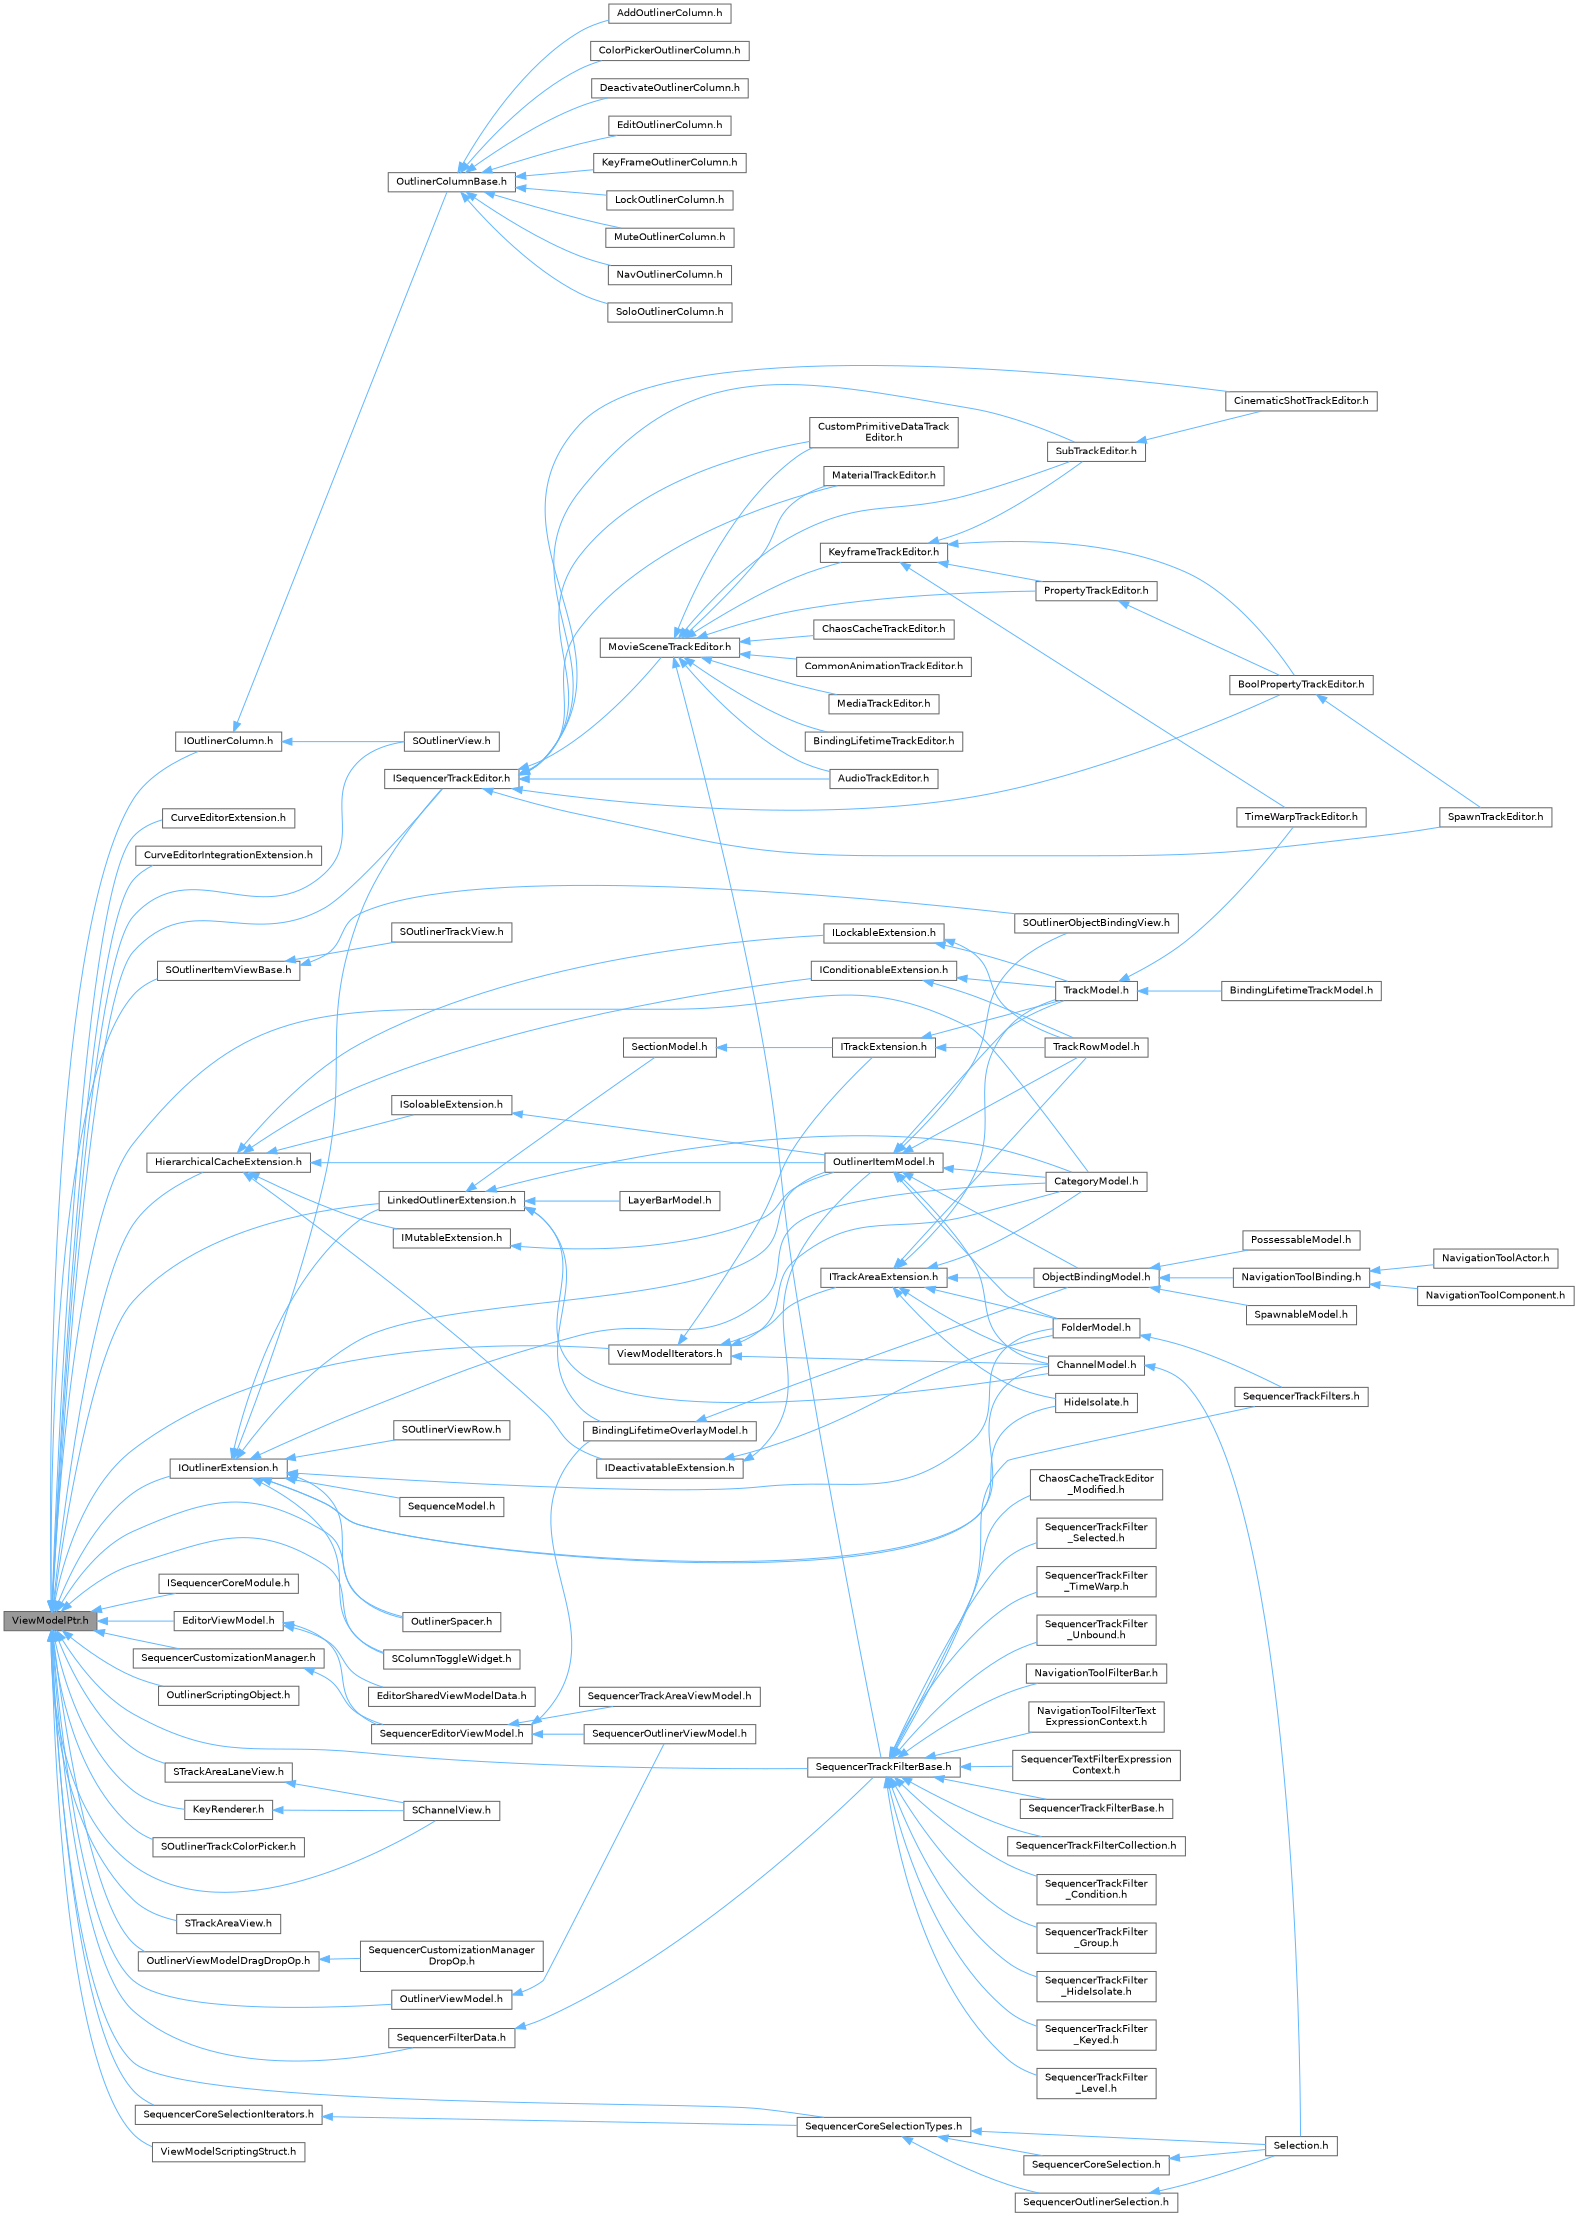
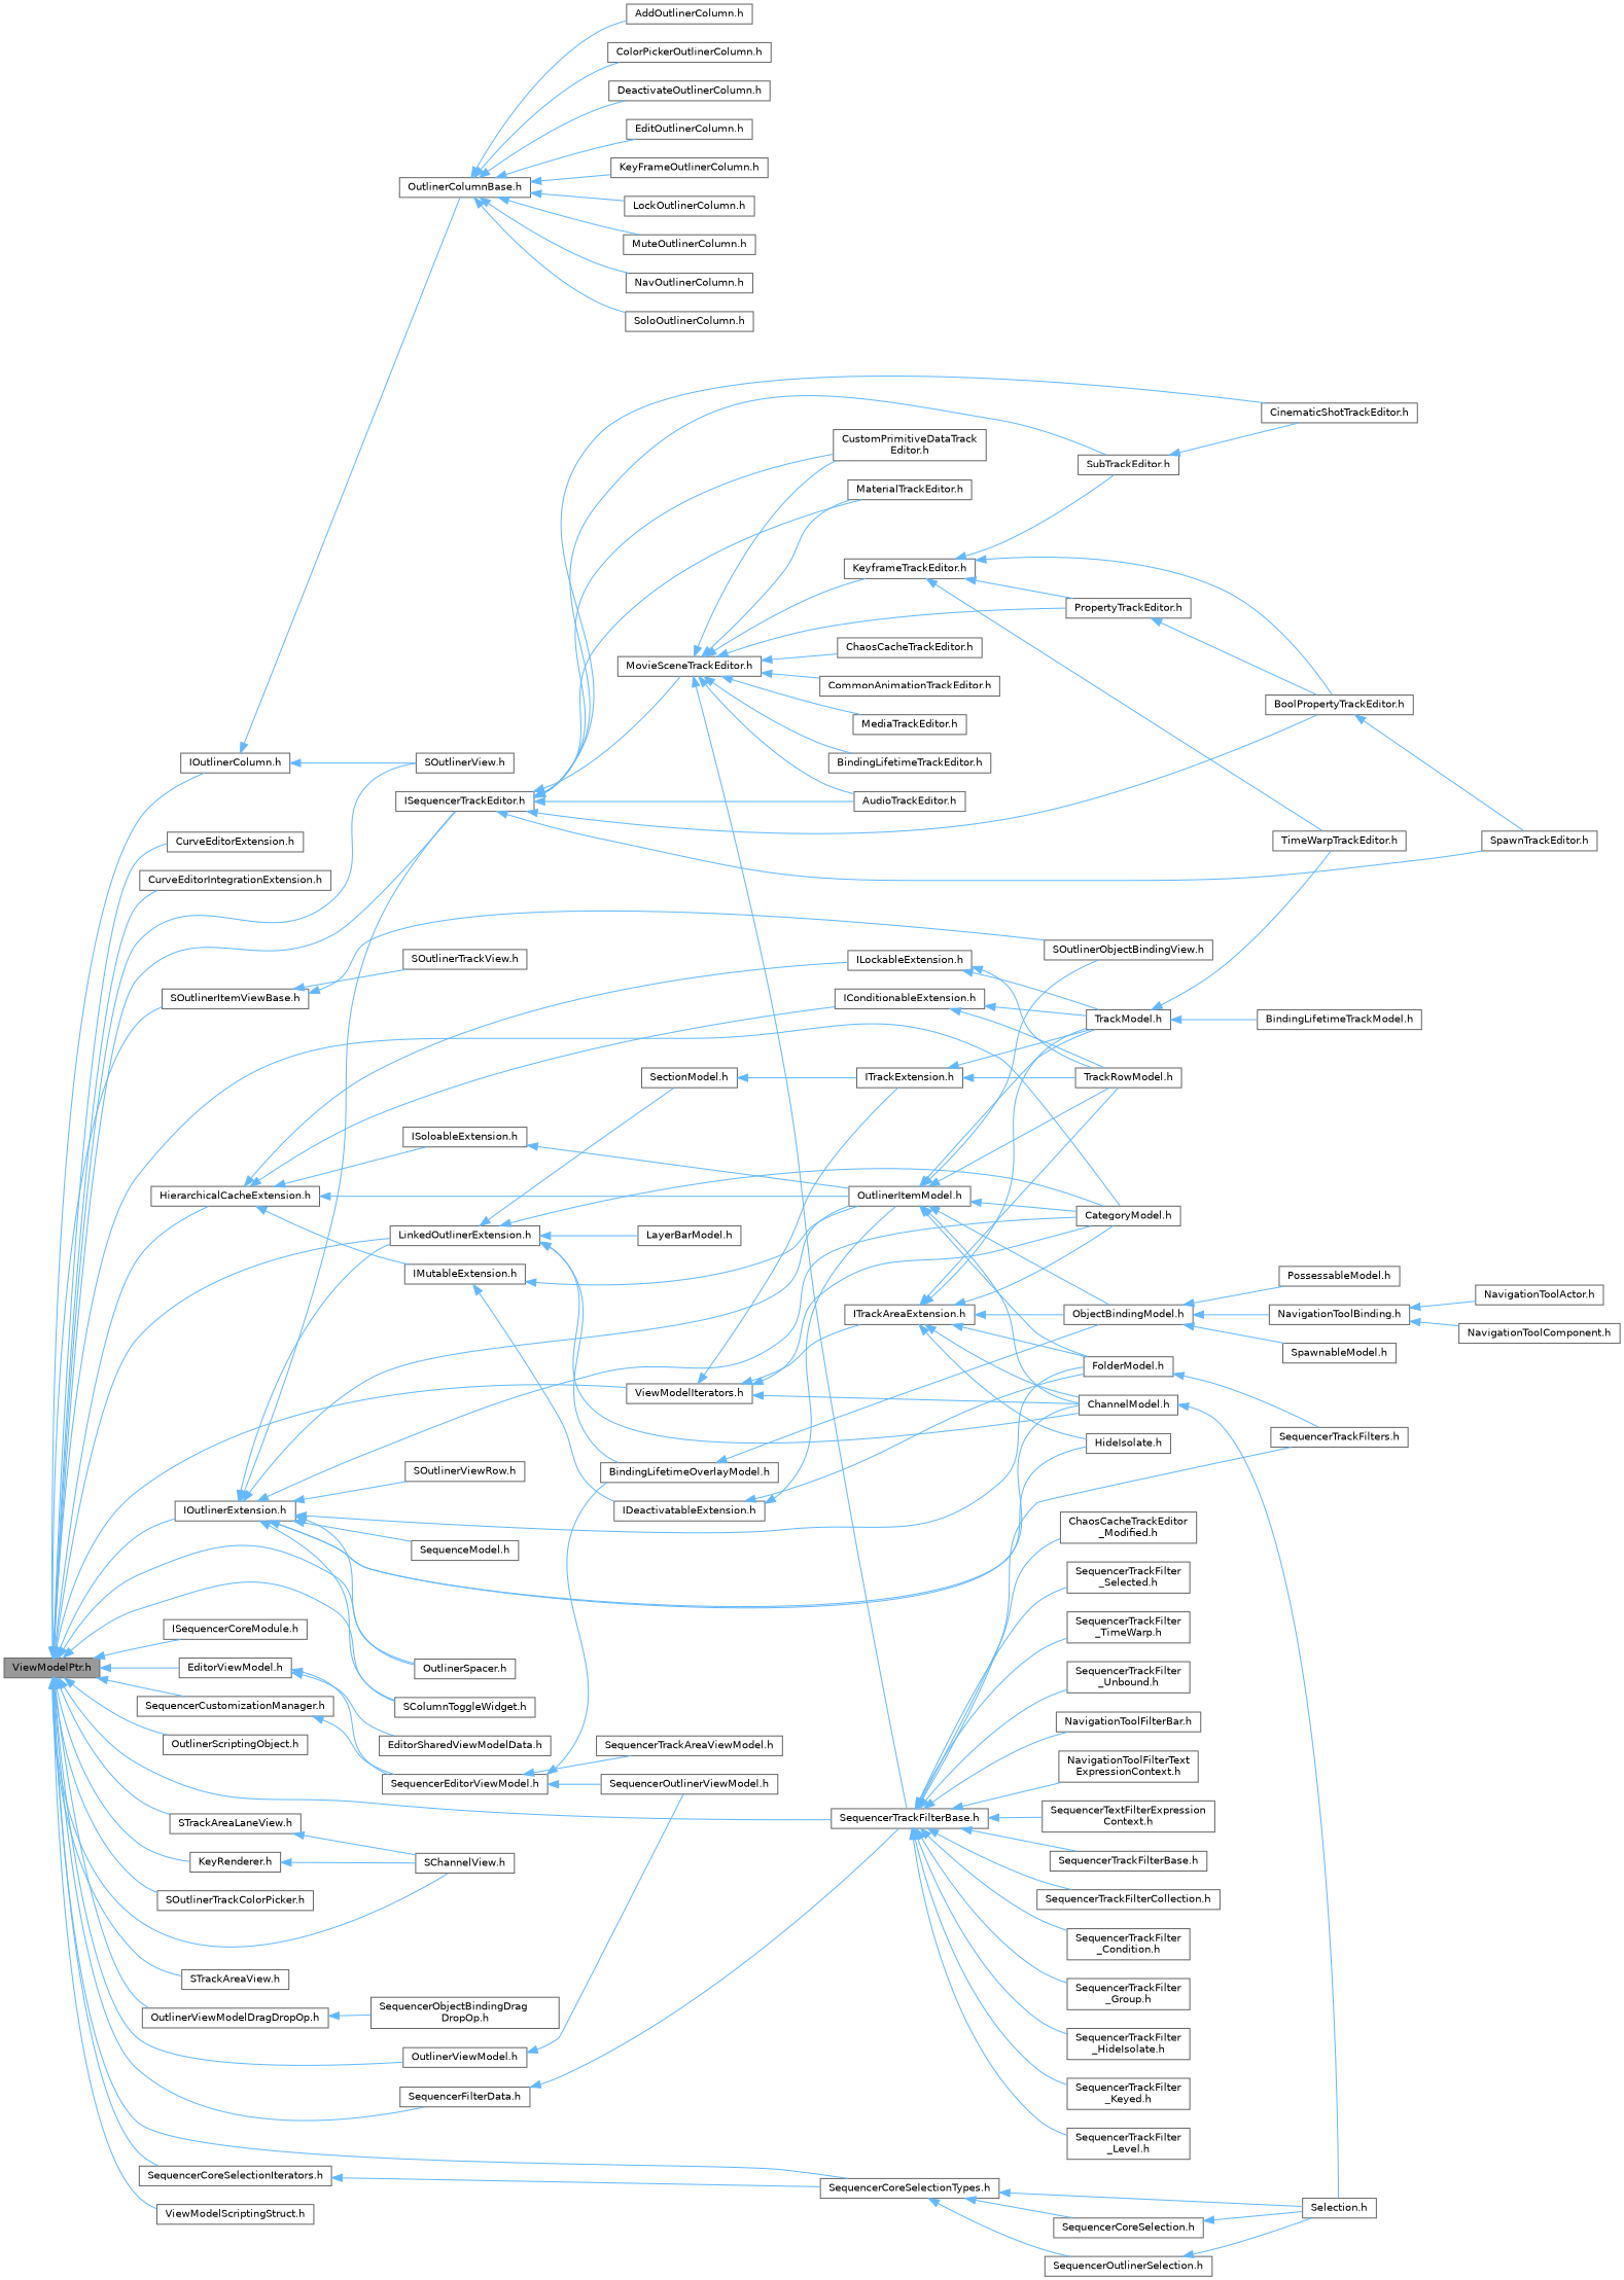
  digraph {
    rankdir=LR
    node [color=grey40 fillcolor=white fontname=Helvetica fontsize=10 shape=box style=filled]
    edge [color=steelblue1 dir=back fontname=Helvetica fontsize=10 labelfontname=Helvetica labelfontsize=10 style=solid]
    n1 [color=gray40 fillcolor=grey60 fontcolor=black height=0.2 label="ViewModelPtr.h" width=0.4]
    n2 [height=0.2 label="CategoryModel.h" width=0.4]
    n3 [height=0.2 label="CurveEditorExtension.h" width=0.4]
    n4 [height=0.2 label="CurveEditorIntegrationExtension.h" width=0.4]
    n5 [height=0.2 label="EditorViewModel.h" width=0.4]
    n6 [height=0.2 label="HierarchicalCacheExtension.h" width=0.4]
    n7 [height=0.2 label="IOutlinerColumn.h" width=0.4]
    n8 [height=0.2 label="SOutlinerView.h" width=0.4]
    n9 [height=0.2 label="IOutlinerExtension.h" width=0.4]
    n10 [height=0.2 label="ISequencerTrackEditor.h" width=0.4]
    n11 [height=0.2 label="SequencerTrackFilterBase.h" width=0.4]
    n12 [height=0.2 label="LinkedOutlinerExtension.h" width=0.4]
    n13 [height=0.2 label="OutlinerSpacer.h" width=0.4]
    n14 [height=0.2 label="SColumnToggleWidget.h" width=0.4]
    n15 [height=0.2 label="ISequencerCoreModule.h" width=0.4]
    n16 [height=0.2 label="KeyRenderer.h" width=0.4]
    n17 [height=0.2 label="SChannelView.h" width=0.4]
    n18 [height=0.2 label="OutlinerScriptingObject.h" width=0.4]
    n19 [height=0.2 label="OutlinerViewModel.h" width=0.4]
    n20 [height=0.2 label="OutlinerViewModelDragDropOp.h" width=0.4]
    n21 [height=0.2 label="SOutlinerItemViewBase.h" width=0.4]
    n22 [height=0.2 label="SOutlinerTrackColorPicker.h" width=0.4]
    n23 [height=0.2 label="STrackAreaLaneView.h" width=0.4]
    n24 [height=0.2 label="STrackAreaView.h" width=0.4]
    n25 [height=0.2 label="SequencerCoreSelectionIterators.h" width=0.4]
    n26 [height=0.2 label="SequencerCoreSelectionTypes.h" width=0.4]
    n27 [height=0.2 label="SequencerCustomizationManager.h" width=0.4]
    n28 [height=0.2 label="SequencerFilterData.h" width=0.4]
    n29 [height=0.2 label="ViewModelIterators.h" width=0.4]
    n30 [height=0.2 label="ViewModelScriptingStruct.h" width=0.4]
    n31 [height=0.2 label="ChannelModel.h" width=0.4]
    n32 [height=0.2 label="Selection.h" width=0.4]
    n33 [height=0.2 label="EditorSharedViewModelData.h" width=0.4]
    n34 [height=0.2 label="SequencerEditorViewModel.h" width=0.4]
    n35 [height=0.2 label="IConditionableExtension.h" width=0.4]
    n36 [height=0.2 label="IDeactivatableExtension.h" width=0.4]
    n37 [height=0.2 label="OutlinerItemModel.h" width=0.4]
    n38 [height=0.2 label="ILockableExtension.h" width=0.4]
    n39 [height=0.2 label="IMutableExtension.h" width=0.4]
    n40 [height=0.2 label="ISoloableExtension.h" width=0.4]
    n41 [height=0.2 label="OutlinerColumnBase.h" width=0.4]
    n42 [height=0.2 label="FolderModel.h" width=0.4]
    n43 [height=0.2 label="SOutlinerViewRow.h" width=0.4]
    n44 [height=0.2 label="HideIsolate.h" width=0.4]
    n45 [height=0.2 label="SequenceModel.h" width=0.4]
    n46 [height=0.2 label="AudioTrackEditor.h" width=0.4]
    n47 [height=0.2 label="BoolPropertyTrackEditor.h" width=0.4]
    n48 [height=0.2 label="SpawnTrackEditor.h" width=0.4]
    n49 [height=0.2 label="CinematicShotTrackEditor.h" width=0.4]
    n50 [height=0.2 label="CustomPrimitiveDataTrack\lEditor.h" width=0.4]
    n51 [height=0.2 label="MaterialTrackEditor.h" width=0.4]
    n52 [height=0.2 label="MovieSceneTrackEditor.h" width=0.4]
    n53 [height=0.2 label="SubTrackEditor.h" width=0.4]
    n54 [height=0.2 label="SequencerTrackFilters.h" width=0.4]
    n55 [height=0.2 label="NavigationToolFilterBar.h" width=0.4]
    n56 [height=0.2 label="NavigationToolFilterText\lExpressionContext.h" width=0.4]
    n57 [height=0.2 label="SequencerTextFilterExpression\lContext.h" width=0.4]
    n58 [height=0.2 label="SequencerTrackFilterBase.h" width=0.4]
    n59 [height=0.2 label="SequencerTrackFilterCollection.h" width=0.4]
    n60 [height=0.2 label="SequencerTrackFilter\l_Condition.h" width=0.4]
    n61 [height=0.2 label="SequencerTrackFilter\l_Group.h" width=0.4]
    n62 [height=0.2 label="SequencerTrackFilter\l_HideIsolate.h" width=0.4]
    n63 [height=0.2 label="SequencerTrackFilter\l_Keyed.h" width=0.4]
    n64 [height=0.2 label="SequencerTrackFilter\l_Level.h" width=0.4]
    n65 [height=0.2 label="ChaosCacheTrackEditor\l_Modified.h" width=0.4]
    n66 [height=0.2 label="SequencerTrackFilter\l_Selected.h" width=0.4]
    n67 [height=0.2 label="SequencerTrackFilter\l_TimeWarp.h" width=0.4]
    n68 [height=0.2 label="SequencerTrackFilter\l_Unbound.h" width=0.4]
    n69 [height=0.2 label="BindingLifetimeOverlayModel.h" width=0.4]
    n70 [height=0.2 label="SectionModel.h" width=0.4]
    n71 [height=0.2 label="LayerBarModel.h" width=0.4]
    n72 [height=0.2 label="SequencerOutlinerViewModel.h" width=0.4]
-   n73 [height=0.2 label="SequencerCustomizationManager\lDropOp.h" width=0.4]
+   n73 [height=0.2 label="SequencerObjectBindingDrag\lDropOp.h" width=0.4]
    n74 [height=0.2 label="SOutlinerObjectBindingView.h" width=0.4]
    n75 [height=0.2 label="SOutlinerTrackView.h" width=0.4]
    n76 [height=0.2 label="SequencerCoreSelection.h" width=0.4]
    n77 [height=0.2 label="SequencerOutlinerSelection.h" width=0.4]
    n78 [height=0.2 label="ITrackExtension.h" width=0.4]
    n79 [height=0.2 label="ITrackAreaExtension.h" width=0.4]
    n80 [height=0.2 label="SequencerTrackAreaViewModel.h" width=0.4]
    n81 [height=0.2 label="ObjectBindingModel.h" width=0.4]
    n82 [height=0.2 label="NavigationToolBinding.h" width=0.4]
    n83 [height=0.2 label="PossessableModel.h" width=0.4]
    n84 [height=0.2 label="SpawnableModel.h" width=0.4]
    n85 [height=0.2 label="NavigationToolActor.h" width=0.4]
    n86 [height=0.2 label="NavigationToolComponent.h" width=0.4]
    n87 [height=0.2 label="TrackModel.h" width=0.4]
    n88 [height=0.2 label="TrackRowModel.h" width=0.4]
    n89 [height=0.2 label="BindingLifetimeTrackModel.h" width=0.4]
    n90 [height=0.2 label="TimeWarpTrackEditor.h" width=0.4]
    n91 [height=0.2 label="AddOutlinerColumn.h" width=0.4]
    n92 [height=0.2 label="ColorPickerOutlinerColumn.h" width=0.4]
    n93 [height=0.2 label="DeactivateOutlinerColumn.h" width=0.4]
    n94 [height=0.2 label="EditOutlinerColumn.h" width=0.4]
    n95 [height=0.2 label="KeyFrameOutlinerColumn.h" width=0.4]
    n96 [height=0.2 label="LockOutlinerColumn.h" width=0.4]
    n97 [height=0.2 label="MuteOutlinerColumn.h" width=0.4]
    n98 [height=0.2 label="NavOutlinerColumn.h" width=0.4]
    n99 [height=0.2 label="SoloOutlinerColumn.h" width=0.4]
    n100 [height=0.2 label="BindingLifetimeTrackEditor.h" width=0.4]
    n101 [height=0.2 label="ChaosCacheTrackEditor.h" width=0.4]
    n102 [height=0.2 label="CommonAnimationTrackEditor.h" width=0.4]
    n103 [height=0.2 label="KeyframeTrackEditor.h" width=0.4]
    n104 [height=0.2 label="PropertyTrackEditor.h" width=0.4]
    n105 [height=0.2 label="MediaTrackEditor.h" width=0.4]
    n1 -> n2
    n1 -> n3
    n1 -> n4
    n1 -> n5
    n1 -> n6
    n1 -> n7
    n1 -> n8
    n1 -> n9
    n1 -> n10
    n1 -> n11
    n1 -> n12
    n1 -> n13
    n1 -> n14
    n1 -> n15
    n1 -> n16
    n1 -> n17
    n1 -> n18
    n1 -> n19
    n1 -> n20
    n1 -> n21
    n1 -> n22
    n1 -> n23
    n1 -> n24
    n1 -> n25
    n1 -> n26
    n1 -> n27
    n1 -> n28
    n1 -> n29
    n1 -> n30
    n5 -> n33
    n5 -> n34
    n6 -> n35
-   n6 -> n36
+   n39 -> n36
    n6 -> n37
    n6 -> n38
    n6 -> n39
    n6 -> n40
    n7 -> n8
    n7 -> n41
    n9 -> n2
    n9 -> n10
    n9 -> n12
    n9 -> n13
    n9 -> n14
    n9 -> n31
    n9 -> n37
    n9 -> n42
    n9 -> n43
    n9 -> n44
    n9 -> n45
    n10 -> n46
    n10 -> n47
    n10 -> n48
    n10 -> n49
    n10 -> n50
    n10 -> n51
    n10 -> n52
    n10 -> n53
    n11 -> n54
    n11 -> n55
    n11 -> n56
    n11 -> n57
    n11 -> n58
    n11 -> n59
    n11 -> n60
    n11 -> n61
    n11 -> n62
    n11 -> n63
    n11 -> n64
    n11 -> n65
    n11 -> n66
    n11 -> n67
    n11 -> n68
    n12 -> n2
    n12 -> n31
    n12 -> n69
    n12 -> n70
    n12 -> n71
    n16 -> n17
    n19 -> n72
    n20 -> n73
    n21 -> n74
    n21 -> n75
    n23 -> n17
    n25 -> n26
    n26 -> n32
    n26 -> n76
    n26 -> n77
    n27 -> n34
    n28 -> n11
    n29 -> n2
    n29 -> n31
    n29 -> n78
    n29 -> n79
    n31 -> n32
    n34 -> n69
    n34 -> n72
    n34 -> n80
    n35 -> n87
    n35 -> n88
    n36 -> n37
    n36 -> n42
    n37 -> n2
    n37 -> n31
    n37 -> n42
    n37 -> n74
    n37 -> n81
    n37 -> n87
    n37 -> n88
    n38 -> n87
    n38 -> n88
    n39 -> n37
    n40 -> n37
    n41 -> n91
    n41 -> n92
    n41 -> n93
    n41 -> n94
    n41 -> n95
    n41 -> n96
    n41 -> n97
    n41 -> n98
    n41 -> n99
    n42 -> n54
    n47 -> n48
    n52 -> n11
    n52 -> n46
    n52 -> n50
    n52 -> n51
-   n52 -> n53
    n52 -> n100
    n52 -> n101
    n52 -> n102
    n52 -> n103
    n52 -> n104
    n52 -> n105
    n53 -> n49
    n69 -> n81
    n70 -> n78
    n76 -> n32
    n77 -> n32
    n78 -> n87
    n78 -> n88
    n79 -> n2
    n79 -> n31
    n79 -> n42
    n79 -> n44
    n79 -> n81
    n79 -> n87
    n79 -> n88
    n81 -> n82
    n81 -> n83
    n81 -> n84
    n82 -> n85
    n82 -> n86
    n87 -> n89
    n87 -> n90
    n103 -> n47
    n103 -> n53
    n103 -> n90
    n103 -> n104
    n104 -> n47
  }
